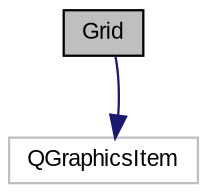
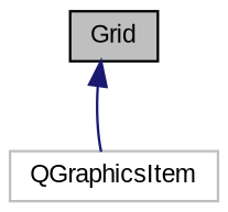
  digraph {
    fontname="Liberation Sans"
    node [fontname="Liberation Sans" fontsize=10 shape=record style=filled]
    n1 [color=black fillcolor=grey75 fontcolor=black height=0.2 label=Grid width=0.4]
    n2 [color=grey75 fillcolor=white height=0.2 label=QGraphicsItem width=0.4]
-   n2 -> n1 [color=midnightblue dir=back fontname="Liberation Sans" fontsize=10 labelfontname=Helvetica labelfontsize=10 style=solid]
+   n1 -> n2 [color=midnightblue dir=back fontname="Liberation Sans" fontsize=10 labelfontname=Helvetica labelfontsize=10 style=solid]
  }
